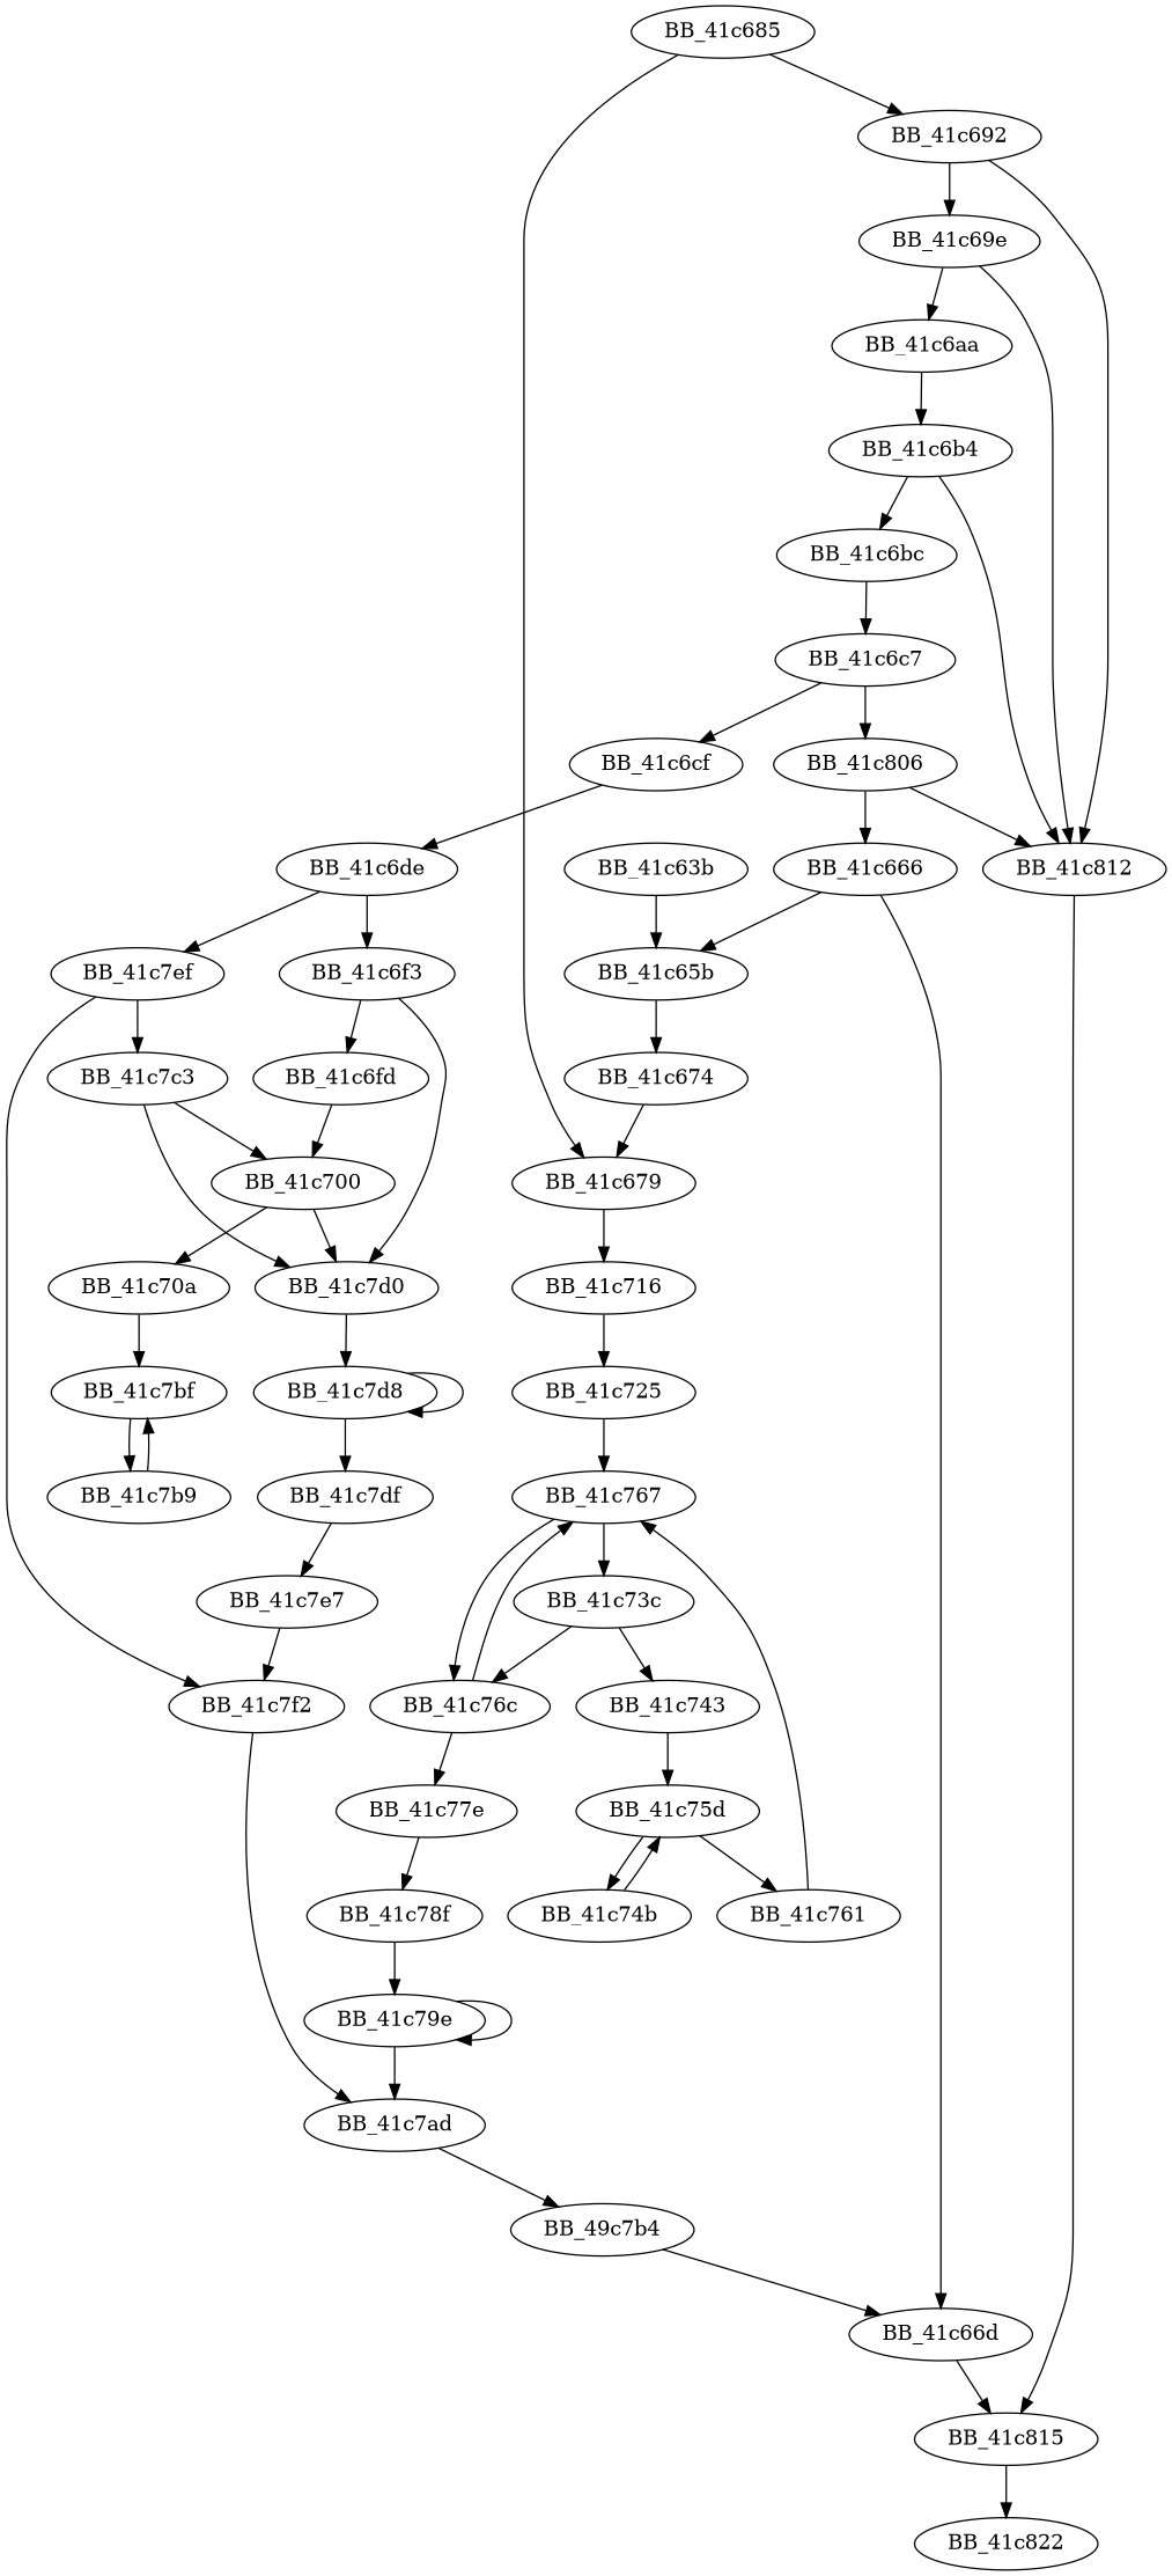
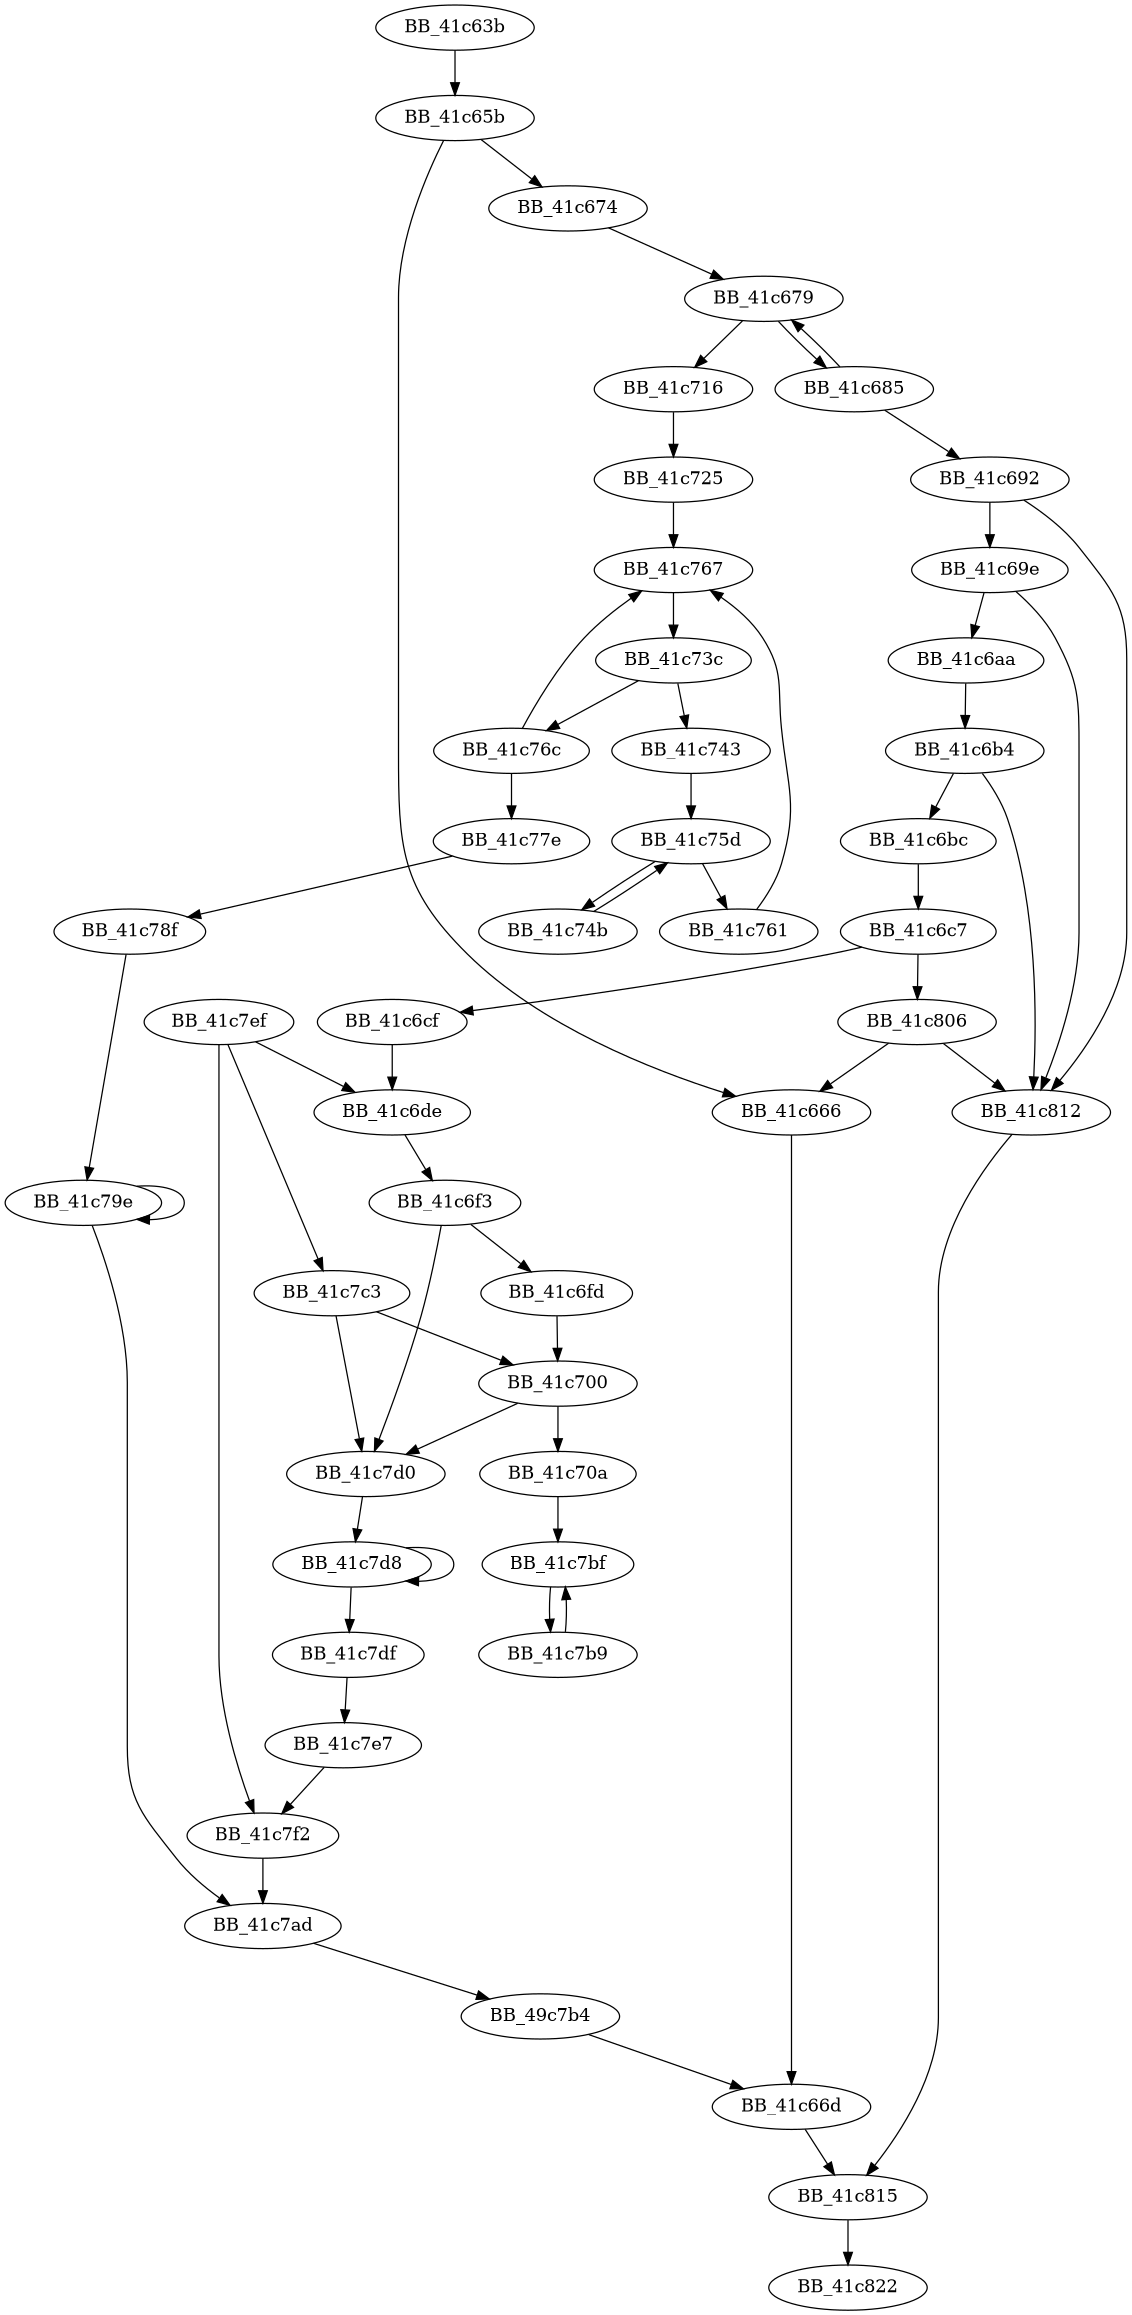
  digraph {
    BB_41c63b
    BB_41c65b
    BB_41c666
    BB_41c674
    BB_41c66d
    BB_41c679
    BB_41c815
    BB_41c685
    BB_41c716
    BB_41c822
    BB_41c692
    BB_41c725
    BB_41c69e
    BB_41c812
    BB_41c767
    BB_41c6aa
    BB_41c6b4
    BB_41c6bc
    BB_41c6c7
    BB_41c6cf
    BB_41c806
    BB_41c6de
    BB_41c6f3
    BB_41c7ef
    BB_41c6fd
    BB_41c7d0
    BB_41c7f2
    BB_41c7c3
    BB_41c700
    BB_41c7d8
    BB_41c7ad
    BB_41c70a
    BB_41c7df
    BB_41c7bf
    BB_41c7b9
    BB_41c73c
    BB_41c76c
    BB_41c743
    BB_41c77e
    BB_41c75d
    BB_41c74b
    BB_41c761
    BB_41c78f
    BB_41c79e
    n45 [label=BB_49c7b4]
    BB_41c7e7
    BB_41c63b -> BB_41c65b
-   BB_41c666 -> BB_41c65b
+   BB_41c65b -> BB_41c666
    BB_41c65b -> BB_41c674
    BB_41c666 -> BB_41c66d
    BB_41c674 -> BB_41c679
    BB_41c66d -> BB_41c815
+   BB_41c679 -> BB_41c685
    BB_41c679 -> BB_41c716
    BB_41c815 -> BB_41c822
    BB_41c685 -> BB_41c679
    BB_41c685 -> BB_41c692
    BB_41c716 -> BB_41c725
    BB_41c692 -> BB_41c69e
    BB_41c692 -> BB_41c812
    BB_41c725 -> BB_41c767
    BB_41c69e -> BB_41c812
    BB_41c69e -> BB_41c6aa
    BB_41c812 -> BB_41c815
    BB_41c767 -> BB_41c73c
-   BB_41c767 -> BB_41c76c
    BB_41c6aa -> BB_41c6b4
    BB_41c6b4 -> BB_41c812
    BB_41c6b4 -> BB_41c6bc
    BB_41c6bc -> BB_41c6c7
    BB_41c6c7 -> BB_41c6cf
    BB_41c6c7 -> BB_41c806
    BB_41c6cf -> BB_41c6de
    BB_41c806 -> BB_41c666
    BB_41c806 -> BB_41c812
    BB_41c6de -> BB_41c6f3
-   BB_41c6de -> BB_41c7ef
+   BB_41c7ef -> BB_41c6de
    BB_41c6f3 -> BB_41c6fd
    BB_41c6f3 -> BB_41c7d0
    BB_41c7ef -> BB_41c7f2
    BB_41c7ef -> BB_41c7c3
    BB_41c6fd -> BB_41c700
    BB_41c7d0 -> BB_41c7d8
    BB_41c7f2 -> BB_41c7ad
    BB_41c7c3 -> BB_41c7d0
    BB_41c7c3 -> BB_41c700
    BB_41c700 -> BB_41c7d0
    BB_41c700 -> BB_41c70a
    BB_41c7d8 -> BB_41c7d8
    BB_41c7d8 -> BB_41c7df
    BB_41c7ad -> n45
    BB_41c70a -> BB_41c7bf
    BB_41c7df -> BB_41c7e7
    BB_41c7bf -> BB_41c7b9
    BB_41c7b9 -> BB_41c7bf
    BB_41c73c -> BB_41c76c
    BB_41c73c -> BB_41c743
    BB_41c76c -> BB_41c767
    BB_41c76c -> BB_41c77e
    BB_41c743 -> BB_41c75d
    BB_41c77e -> BB_41c78f
    BB_41c75d -> BB_41c74b
    BB_41c75d -> BB_41c761
    BB_41c74b -> BB_41c75d
    BB_41c761 -> BB_41c767
    BB_41c78f -> BB_41c79e
    BB_41c79e -> BB_41c7ad
    BB_41c79e -> BB_41c79e
    n45 -> BB_41c66d
    BB_41c7e7 -> BB_41c7f2
  }
